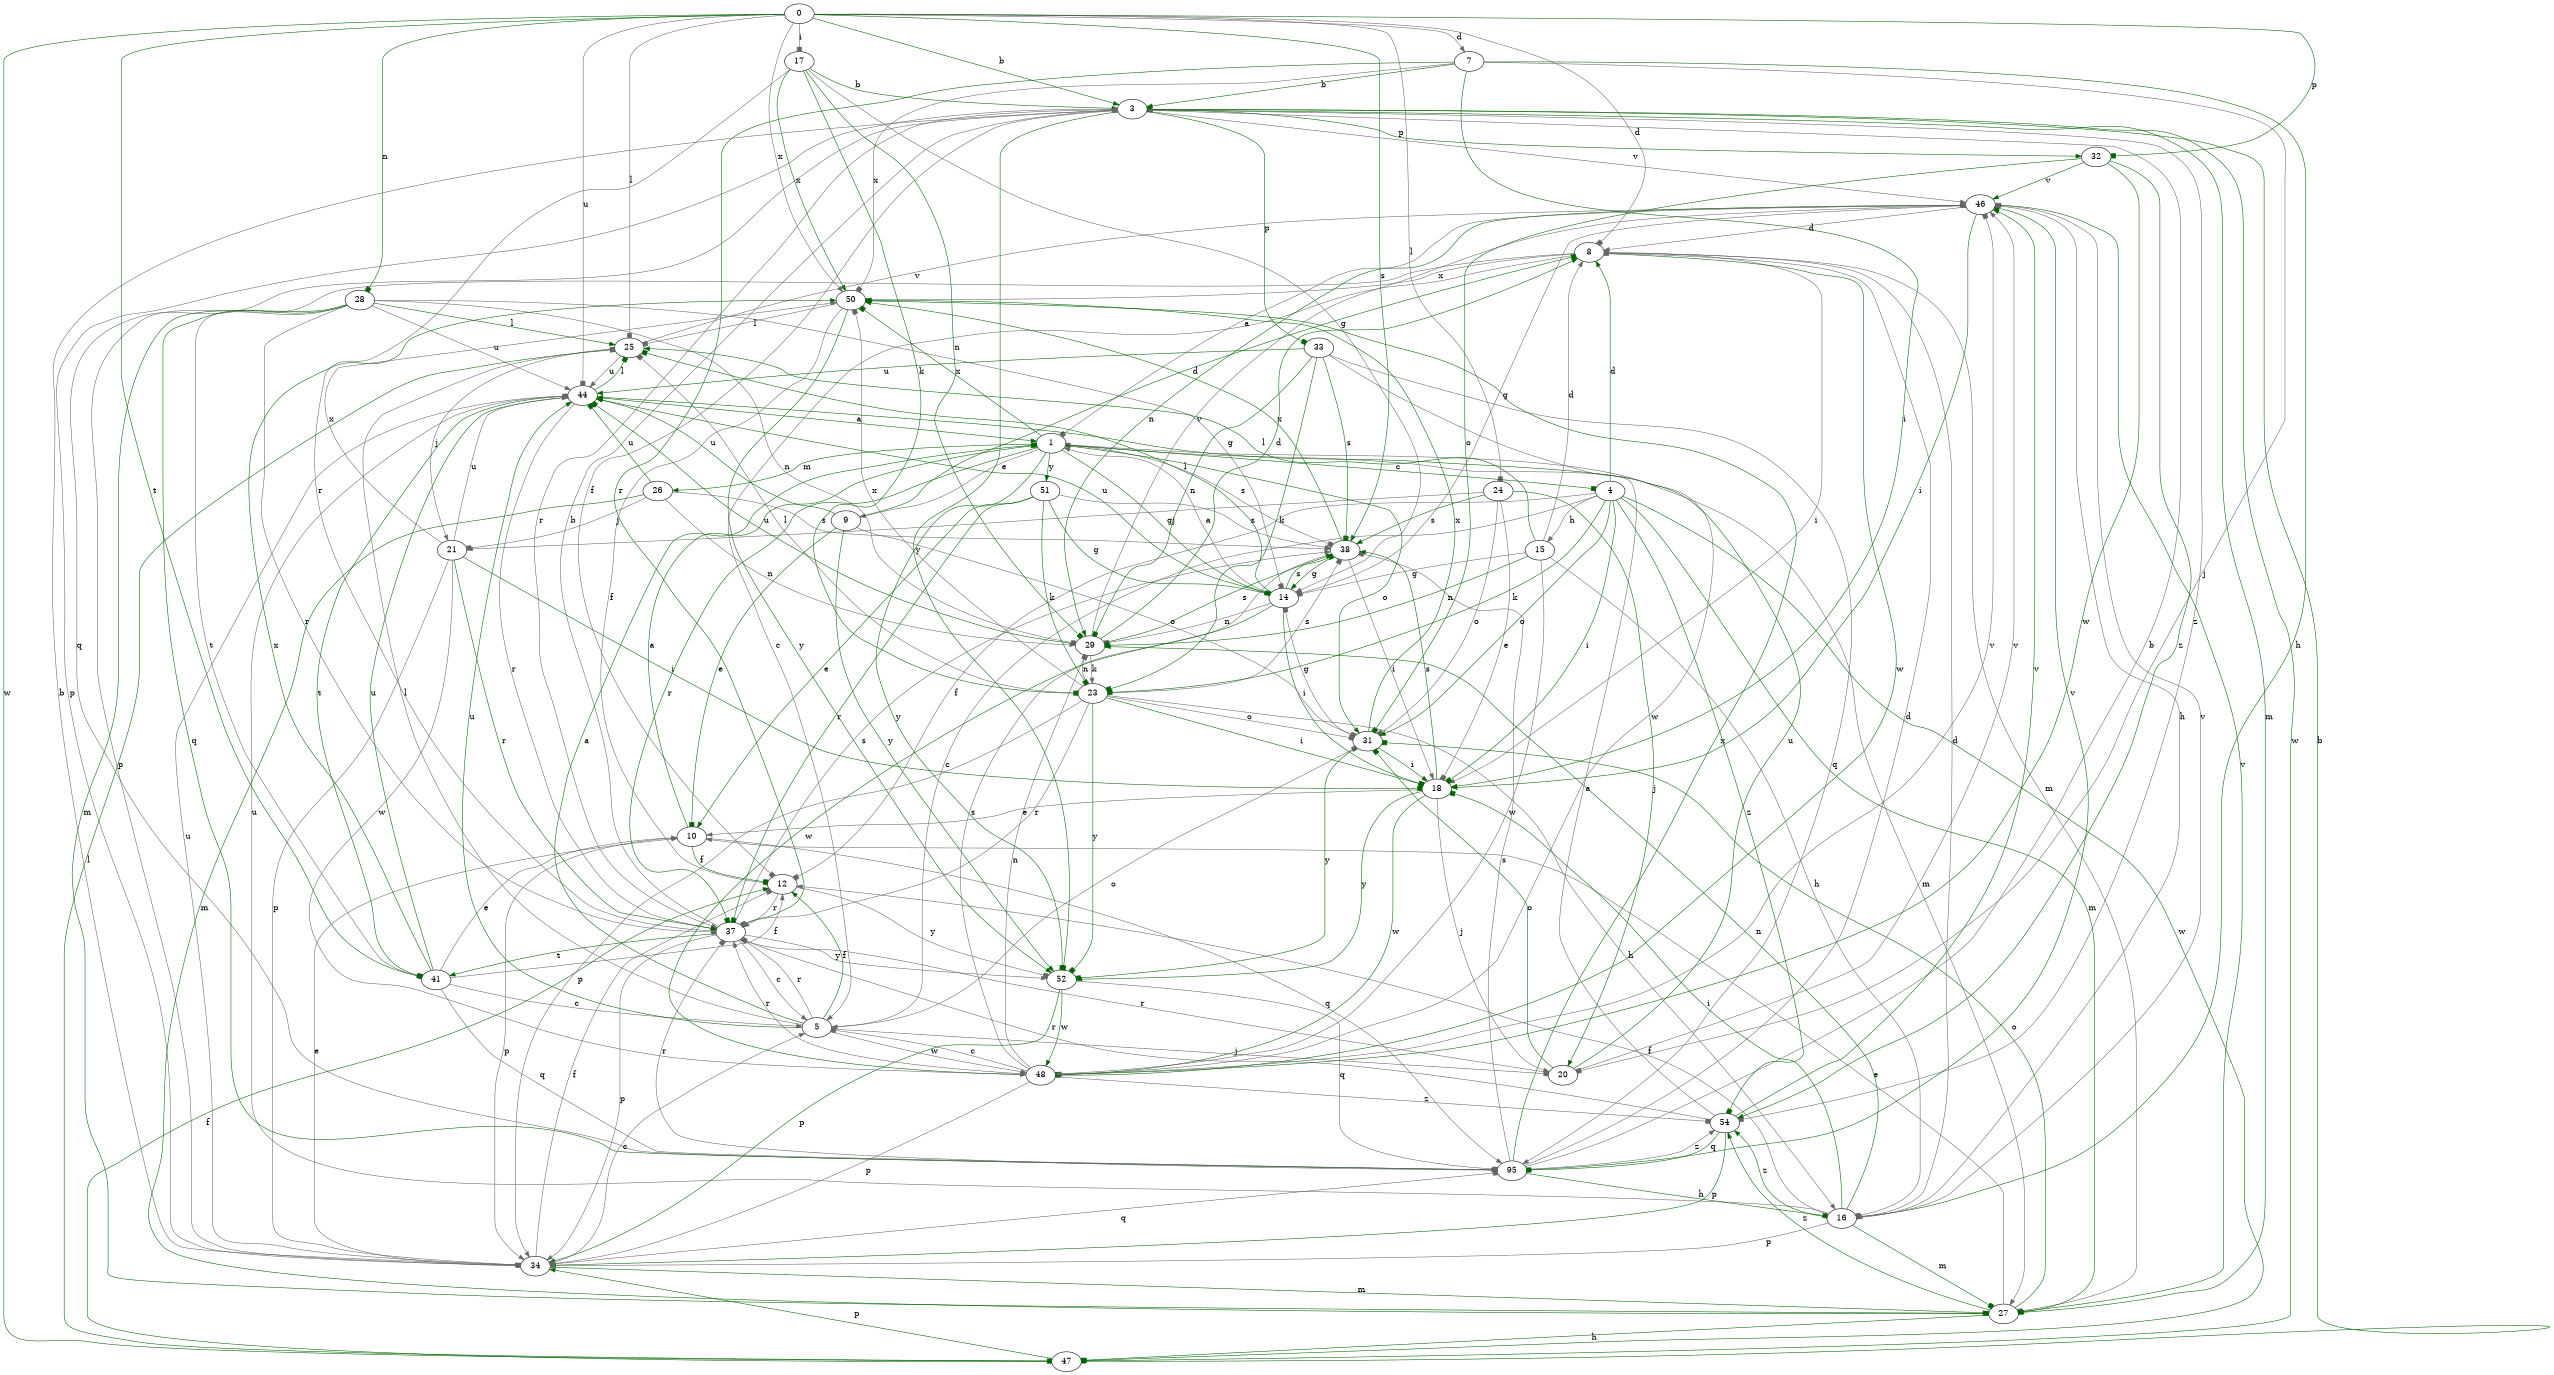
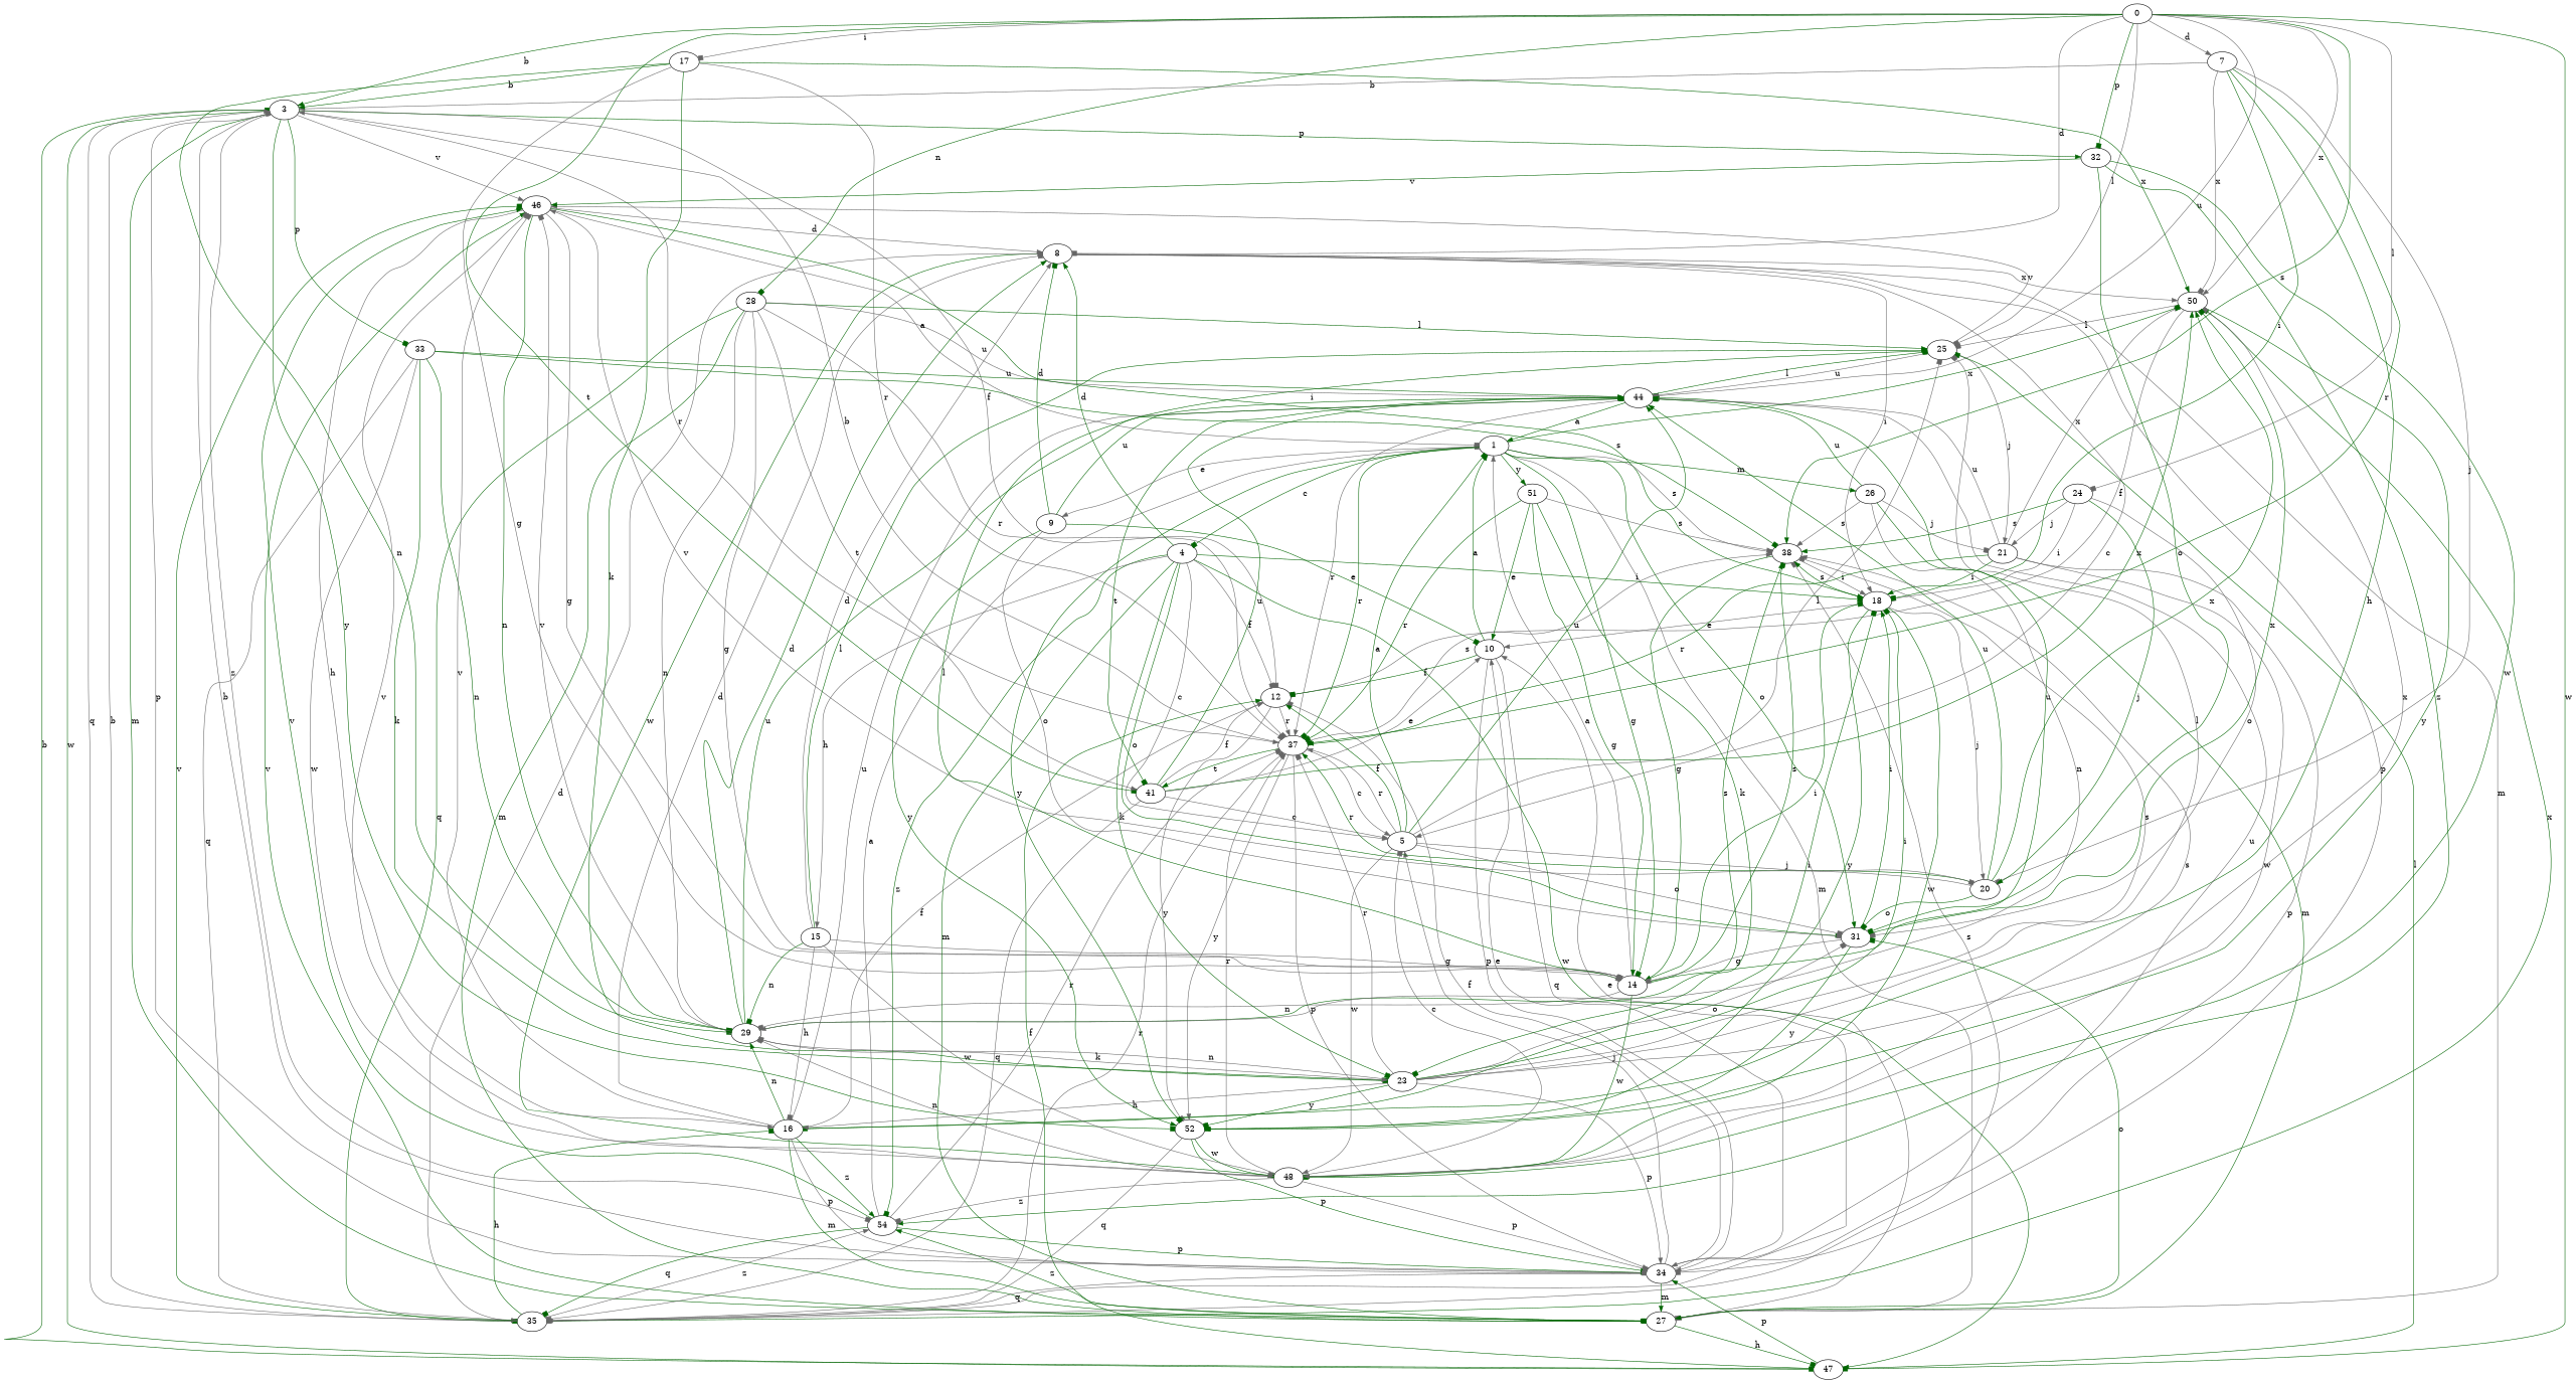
  strict digraph {
    edge [arrowhead=normal color=gray40]
    0
    3
    7
    8
    17
    24
    25
    28
    32
    38
    41
    44
    47
    50
    27
    37
    52
    12
    33
    34
-   35 [label=95]
+   35
    46
    54
    18
    20
    16
    5
    48
    14
    23
    29
    31
    21
    10
    1
    4
    9
    26
    51
    15
    0 -> 3 [color=darkgreen label=b]
    0 -> 7 [label=d]
    0 -> 8 [arrowhead=box label=d]
    0 -> 17 [arrowhead=box label=i]
    0 -> 24 [arrowhead=box label=l]
    0 -> 25 [arrowhead=box label=l]
    0 -> 28 [arrowhead=box color=darkgreen label=n]
    0 -> 32 [arrowhead=box color=darkgreen label=p]
    0 -> 38 [color=darkgreen label=s]
    0 -> 41 [arrowhead=box color=darkgreen label=t]
    0 -> 44 [arrowhead=box label=u]
    0 -> 47 [arrowhead=box color=darkgreen label=w]
    0 -> 50 [label=x]
    3 -> 32 [color=darkgreen label=p]
    3 -> 47 [arrowhead=box color=darkgreen label=w]
    3 -> 27 [color=darkgreen label=m]
    3 -> 37 [label=r]
    3 -> 52 [arrowhead=box color=darkgreen label=y]
    3 -> 12 [arrowhead=box label=f]
    3 -> 33 [arrowhead=box color=darkgreen label=p]
    3 -> 34 [arrowhead=box label=p]
    3 -> 35 [label=q]
    3 -> 46 [label=v]
    3 -> 54 [arrowhead=box label=z]
-   7 -> 3 [color=darkgreen label=b]
+   7 -> 3 [label=b]
    7 -> 50 [arrowhead=box label=x]
    7 -> 37 [arrowhead=box color=darkgreen label=r]
    7 -> 18 [color=darkgreen label=i]
    7 -> 20 [arrowhead=box label=j]
    7 -> 16 [arrowhead=box color=darkgreen label=h]
    8 -> 50 [label=x]
    8 -> 27 [arrowhead=box label=m]
    8 -> 34 [arrowhead=box label=p]
    8 -> 18 [label=i]
    8 -> 5 [label=c]
    8 -> 48 [arrowhead=box color=darkgreen label=w]
    17 -> 3 [color=darkgreen label=b]
    17 -> 50 [color=darkgreen label=x]
    17 -> 37 [arrowhead=box label=r]
    17 -> 14 [label=g]
    17 -> 23 [arrowhead=box color=darkgreen label=k]
    17 -> 29 [arrowhead=box color=darkgreen label=n]
    24 -> 38 [color=darkgreen label=s]
-   24 -> 18 [arrowhead=box label=e]
+   24 -> 18 [arrowhead=box label=i]
    24 -> 20 [color=darkgreen label=j]
    24 -> 31 [arrowhead=box label=o]
    24 -> 21 [label=j]
    25 -> 44 [label=u]
    25 -> 46 [label=v]
    25 -> 21 [label=j]
    28 -> 25 [color=darkgreen label=l]
    28 -> 41 [label=t]
    28 -> 44 [label=u]
    28 -> 27 [arrowhead=box color=darkgreen label=m]
    28 -> 37 [arrowhead=box label=r]
    28 -> 35 [arrowhead=box color=darkgreen label=q]
    28 -> 14 [arrowhead=box label=g]
    28 -> 29 [arrowhead=box label=n]
    32 -> 46 [color=darkgreen label=v]
    32 -> 54 [color=darkgreen label=z]
    32 -> 48 [arrowhead=box color=darkgreen label=w]
    32 -> 31 [arrowhead=box color=darkgreen label=o]
    38 -> 18 [label=i]
    38 -> 14 [color=darkgreen label=g]
    41 -> 44 [color=darkgreen label=u]
    41 -> 50 [color=darkgreen label=x]
    41 -> 12 [label=f]
    41 -> 35 [arrowhead=box label=q]
    41 -> 5 [label=c]
    41 -> 10 [label=e]
    44 -> 25 [arrowhead=box color=darkgreen label=l]
    44 -> 41 [arrowhead=box color=darkgreen label=t]
    44 -> 37 [label=r]
    44 -> 1 [color=darkgreen label=a]
    47 -> 3 [arrowhead=box color=darkgreen label=b]
    47 -> 25 [arrowhead=box color=darkgreen label=l]
    47 -> 12 [color=darkgreen label=f]
    47 -> 34 [color=darkgreen label=p]
    50 -> 25 [arrowhead=box label=l]
    50 -> 52 [color=darkgreen label=y]
    50 -> 12 [arrowhead=box label=f]
    27 -> 47 [arrowhead=box color=darkgreen label=h]
    27 -> 46 [color=darkgreen label=v]
    27 -> 54 [color=darkgreen label=z]
    27 -> 31 [arrowhead=box color=darkgreen label=o]
    27 -> 10 [label=e]
    37 -> 3 [label=b]
    37 -> 38 [label=s]
    37 -> 41 [color=darkgreen label=t]
    37 -> 52 [label=y]
    37 -> 34 [label=p]
    37 -> 5 [label=c]
    52 -> 34 [color=darkgreen label=p]
    52 -> 35 [arrowhead=box label=q]
    52 -> 48 [color=darkgreen label=w]
    12 -> 37 [label=r]
    12 -> 52 [arrowhead=box label=y]
    33 -> 38 [arrowhead=box color=darkgreen label=s]
    33 -> 44 [color=darkgreen label=u]
    33 -> 35 [label=q]
    33 -> 48 [label=w]
    33 -> 23 [arrowhead=box color=darkgreen label=k]
    33 -> 29 [arrowhead=box color=darkgreen label=n]
    34 -> 3 [arrowhead=box label=b]
    34 -> 44 [arrowhead=box label=u]
    34 -> 27 [color=darkgreen label=m]
    34 -> 12 [arrowhead=box label=f]
    34 -> 35 [arrowhead=box label=q]
-   34 -> 5 [label=c]
+   34 -> 5 [label=j]
    34 -> 10 [label=e]
    35 -> 3 [label=b]
    35 -> 8 [arrowhead=box label=d]
    35 -> 38 [arrowhead=box label=s]
    35 -> 50 [color=darkgreen label=x]
    35 -> 37 [arrowhead=box label=r]
    35 -> 46 [arrowhead=box color=darkgreen label=v]
    35 -> 54 [label=z]
    35 -> 16 [arrowhead=box color=darkgreen label=h]
    46 -> 8 [label=d]
    46 -> 18 [color=darkgreen label=i]
    46 -> 16 [label=h]
    46 -> 14 [arrowhead=box label=g]
    46 -> 29 [color=darkgreen label=n]
    46 -> 1 [arrowhead=box label=a]
    54 -> 37 [arrowhead=box label=r]
    54 -> 34 [color=darkgreen label=p]
    54 -> 35 [arrowhead=box color=darkgreen label=q]
    54 -> 46 [color=darkgreen label=v]
    54 -> 1 [arrowhead=box label=a]
    18 -> 38 [color=darkgreen label=s]
    18 -> 52 [color=darkgreen label=y]
    18 -> 20 [label=j]
    18 -> 48 [color=darkgreen label=w]
    18 -> 10 [label=e]
    20 -> 44 [color=darkgreen label=u]
-   38 -> 50 [color=darkgreen label=x]
-   20 -> 37 [label=r]
+   20 -> 50 [color=darkgreen label=x]
+   20 -> 37 [color=darkgreen label=r]
    20 -> 46 [label=v]
    20 -> 31 [arrowhead=box color=darkgreen label=o]
    16 -> 8 [arrowhead=box label=d]
    16 -> 44 [label=u]
    16 -> 27 [arrowhead=box color=darkgreen label=m]
    16 -> 12 [label=f]
    16 -> 34 [arrowhead=box label=p]
    16 -> 46 [arrowhead=box label=v]
    16 -> 54 [color=darkgreen label=z]
    16 -> 18 [arrowhead=box color=darkgreen label=i]
    16 -> 29 [color=darkgreen label=n]
    5 -> 25 [arrowhead=box label=l]
    5 -> 44 [color=darkgreen label=u]
    5 -> 37 [label=r]
    5 -> 12 [color=darkgreen label=f]
    5 -> 20 [arrowhead=box label=j]
    5 -> 48 [label=w]
    5 -> 31 [arrowhead=box label=o]
    5 -> 1 [arrowhead=box color=darkgreen label=a]
    48 -> 38 [label=s]
    48 -> 37 [label=r]
    48 -> 34 [arrowhead=box label=p]
    48 -> 46 [arrowhead=box label=v]
    48 -> 54 [arrowhead=box label=z]
    48 -> 5 [arrowhead=box label=c]
    48 -> 29 [arrowhead=box label=n]
    14 -> 25 [arrowhead=box color=darkgreen label=l]
    14 -> 38 [arrowhead=box color=darkgreen label=s]
    14 -> 44 [color=darkgreen label=u]
    14 -> 18 [arrowhead=box color=darkgreen label=i]
    14 -> 48 [color=darkgreen label=w]
    14 -> 29 [arrowhead=box label=n]
    14 -> 1 [label=a]
    23 -> 25 [arrowhead=box label=l]
    23 -> 38 [arrowhead=box label=s]
    23 -> 50 [arrowhead=box label=x]
    23 -> 37 [arrowhead=box label=r]
    23 -> 52 [arrowhead=box color=darkgreen label=y]
    23 -> 34 [label=p]
    23 -> 18 [arrowhead=box color=darkgreen label=i]
    23 -> 16 [label=h]
    23 -> 29 [arrowhead=box label=n]
    23 -> 31 [arrowhead=box label=o]
    29 -> 8 [color=darkgreen label=d]
    29 -> 38 [color=darkgreen label=s]
    29 -> 44 [arrowhead=box color=darkgreen label=u]
    29 -> 46 [arrowhead=box label=v]
    29 -> 23 [label=k]
    31 -> 50 [arrowhead=box color=darkgreen label=x]
    31 -> 52 [arrowhead=box color=darkgreen label=y]
    31 -> 18 [color=darkgreen label=i]
    31 -> 14 [arrowhead=box label=g]
    21 -> 44 [label=u]
    21 -> 50 [label=x]
    21 -> 37 [color=darkgreen label=r]
    21 -> 34 [label=p]
    21 -> 18 [arrowhead=box color=darkgreen label=i]
    21 -> 48 [label=w]
    10 -> 12 [arrowhead=box color=darkgreen label=f]
    10 -> 34 [label=p]
    10 -> 35 [label=q]
    10 -> 1 [color=darkgreen label=a]
    1 -> 38 [arrowhead=box label=s]
    1 -> 50 [arrowhead=box color=darkgreen label=x]
    1 -> 27 [label=m]
    1 -> 37 [arrowhead=box color=darkgreen label=r]
    1 -> 52 [arrowhead=box color=darkgreen label=y]
    1 -> 14 [arrowhead=box color=darkgreen label=g]
    1 -> 31 [color=darkgreen label=o]
    1 -> 4 [arrowhead=box color=darkgreen label=c]
    1 -> 9 [label=e]
    1 -> 26 [color=darkgreen label=m]
    1 -> 51 [color=darkgreen label=y]
    4 -> 8 [color=darkgreen label=d]
    4 -> 47 [color=darkgreen label=w]
    4 -> 27 [arrowhead=box color=darkgreen label=m]
    4 -> 12 [arrowhead=box label=f]
    4 -> 54 [arrowhead=box color=darkgreen label=z]
    4 -> 18 [arrowhead=box color=darkgreen label=i]
    4 -> 5 [label=c]
    4 -> 23 [arrowhead=box color=darkgreen label=k]
    4 -> 31 [color=darkgreen label=o]
    4 -> 15 [label=h]
    9 -> 8 [arrowhead=box color=darkgreen label=d]
    9 -> 44 [color=darkgreen label=u]
    9 -> 52 [color=darkgreen label=y]
    9 -> 31 [arrowhead=box label=o]
    9 -> 10 [arrowhead=box color=darkgreen label=e]
    26 -> 38 [label=s]
    26 -> 44 [arrowhead=box color=darkgreen label=u]
    26 -> 27 [color=darkgreen label=m]
    26 -> 29 [label=n]
    26 -> 21 [arrowhead=box label=j]
    51 -> 38 [label=s]
    51 -> 37 [arrowhead=box color=darkgreen label=r]
    51 -> 14 [color=darkgreen label=g]
    51 -> 23 [arrowhead=box color=darkgreen label=k]
    51 -> 10 [color=darkgreen label=e]
    15 -> 8 [label=d]
    15 -> 25 [color=darkgreen label=l]
    15 -> 16 [arrowhead=box label=h]
    15 -> 48 [label=w]
    15 -> 14 [arrowhead=box label=g]
    15 -> 29 [arrowhead=box color=darkgreen label=n]
  }
